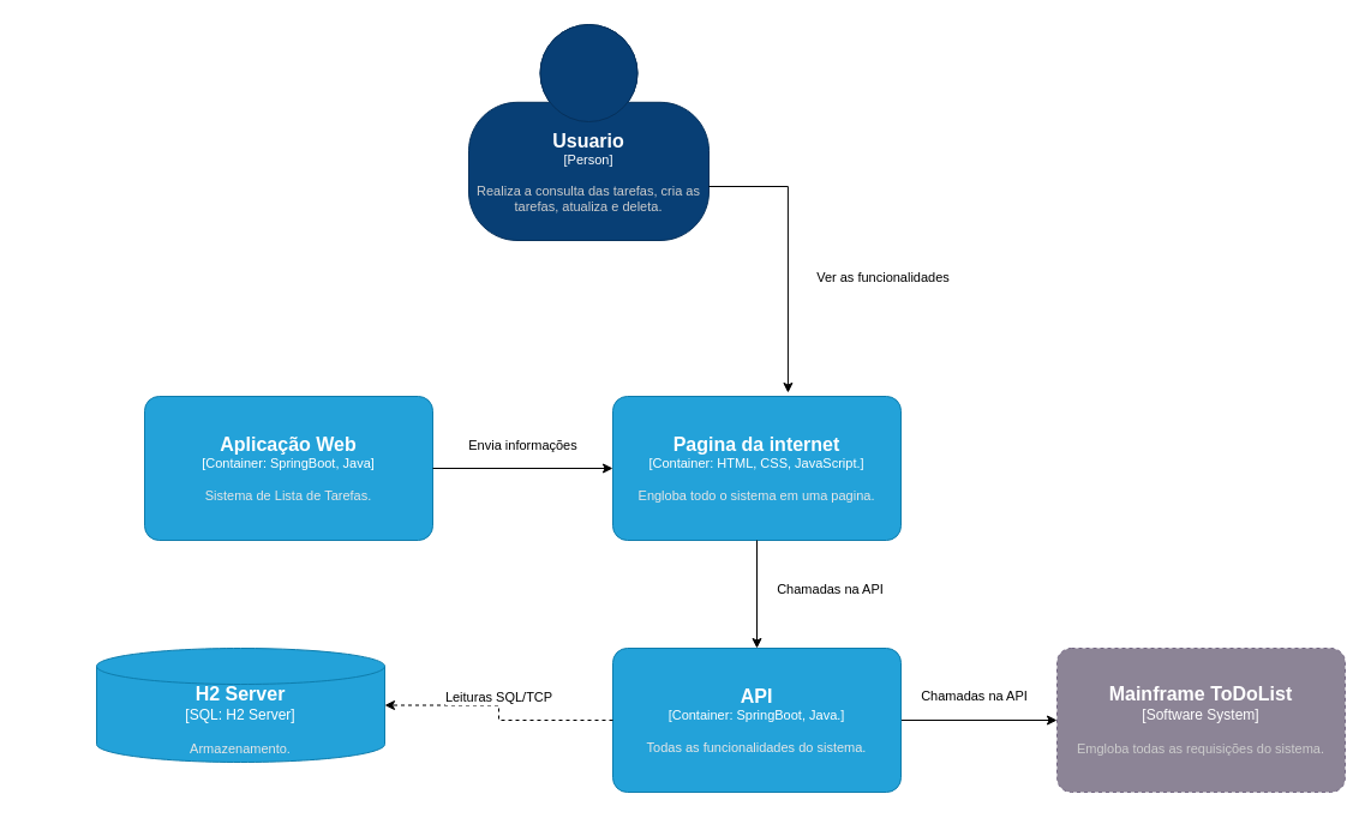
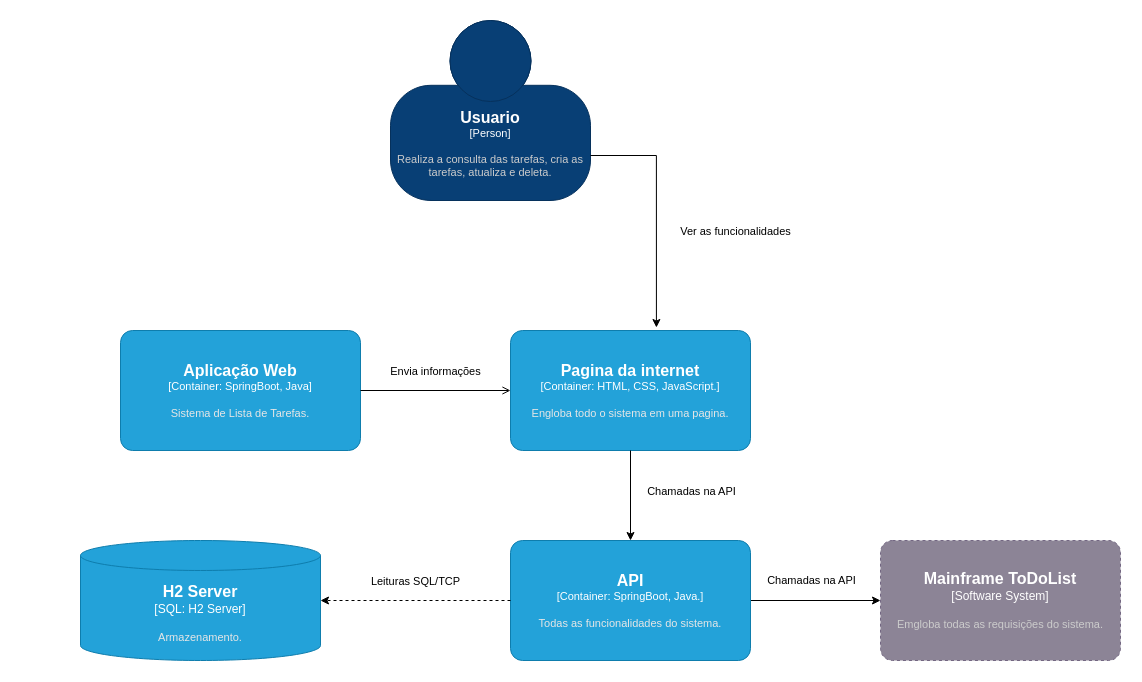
  <mxCell id="0" />
  <mxCell id="1" parent="0" />
  <mxCell id="2" value="&lt;font style=&quot;font-size: 16px&quot;&gt;&lt;b&gt;Usuario&lt;/b&gt;&lt;/font&gt;&lt;div&gt;[Person]&lt;/div&gt;&lt;br&gt;&lt;div&gt;&lt;font style=&quot;font-size: 11px&quot;&gt;&lt;font color=&quot;#cccccc&quot;&gt;Realiza a consulta das tarefas, cria as tarefas, atualiza e deleta.&lt;/font&gt;&lt;/div&gt;" style="html=1;fontSize=11;dashed=0;whiteSpace=wrap;fillColor=#083F75;strokeColor=#06315C;fontColor=#ffffff;shape=mxgraph.c4.person2;align=center;metaEdit=1;points=[[0.5,0,0],[1,0.5,0],[1,0.75,0],[0.75,1,0],[0.5,1,0],[0.25,1,0],[0,0.75,0],[0,0.5,0]];resizable=0;" vertex="1" parent="1"><mxGeometry x="390" y="20" width="200" height="180" as="geometry" /></mxCell>
  <mxCell id="3" value="&lt;font style=&quot;font-size: 16px&quot;&gt;&lt;b&gt;Aplicação Web&lt;/b&gt;&lt;/font&gt;&lt;div&gt;[Container: SpringBoot, Java]&lt;/div&gt;&lt;br&gt;&lt;div&gt;&lt;font style=&quot;font-size: 11px&quot;&gt;&lt;font color=&quot;#E6E6E6&quot;&gt;Sistema de Lista de Tarefas.&lt;/font&gt;&lt;/div&gt;" style="rounded=1;whiteSpace=wrap;html=1;fontSize=11;labelBackgroundColor=none;fillColor=#23A2D9;fontColor=#ffffff;align=center;arcSize=10;strokeColor=#0E7DAD;metaEdit=1;resizable=0;points=[[0.25,0,0],[0.5,0,0],[0.75,0,0],[1,0.25,0],[1,0.5,0],[1,0.75,0],[0.75,1,0],[0.5,1,0],[0.25,1,0],[0,0.75,0],[0,0.5,0],[0,0.25,0]];" vertex="1" parent="1"><mxGeometry x="120" y="330" width="240" height="120" as="geometry" /></mxCell>
  <mxCell id="4" value="&lt;font style=&quot;font-size: 16px&quot;&gt;&lt;b&gt;Pagina da internet&lt;/b&gt;&lt;/font&gt;&lt;div&gt;[Container: HTML, CSS, JavaScript.]&lt;/div&gt;&lt;br&gt;&lt;div&gt;&lt;font style=&quot;font-size: 11px&quot;&gt;&lt;font color=&quot;#E6E6E6&quot;&gt;Engloba todo o sistema em uma pagina.&lt;/font&gt;&lt;/div&gt;" style="rounded=1;whiteSpace=wrap;html=1;fontSize=11;labelBackgroundColor=none;fillColor=#23A2D9;fontColor=#ffffff;align=center;arcSize=10;strokeColor=#0E7DAD;metaEdit=1;resizable=0;points=[[0.25,0,0],[0.5,0,0],[0.75,0,0],[1,0.25,0],[1,0.5,0],[1,0.75,0],[0.75,1,0],[0.5,1,0],[0.25,1,0],[0,0.75,0],[0,0.5,0],[0,0.25,0]];" vertex="1" parent="1"><mxGeometry x="510" y="330" width="240" height="120" as="geometry" /></mxCell>
- <mxCell id="5" style="edgeStyle=orthogonalEdgeStyle;rounded=0;orthogonalLoop=1;jettySize=auto;html=1;exitX=1;exitY=0.5;exitDx=0;exitDy=0;exitPerimeter=0;entryX=0;entryY=0.5;entryDx=0;entryDy=0;entryPerimeter=0;" edge="1" parent="1" source="3" target="4"><mxGeometry relative="1" as="geometry" /></mxCell>
+ <mxCell id="5" style="edgeStyle=orthogonalEdgeStyle;rounded=0;orthogonalLoop=1;jettySize=auto;html=1;exitX=1;exitY=0.5;exitDx=0;exitDy=0;exitPerimeter=0;entryX=0;entryY=0.5;entryDx=0;entryDy=0;entryPerimeter=0;endArrow=open;" edge="1" parent="1" source="3" target="4"><mxGeometry relative="1" as="geometry" /></mxCell>
  <mxCell id="6" style="edgeStyle=orthogonalEdgeStyle;rounded=0;orthogonalLoop=1;jettySize=auto;html=1;exitX=1;exitY=0.5;exitDx=0;exitDy=0;exitPerimeter=0;" edge="1" parent="1" source="7" target="13"><mxGeometry relative="1" as="geometry" /></mxCell>
  <mxCell id="7" value="&lt;font style=&quot;font-size: 16px&quot;&gt;&lt;b&gt;API&lt;/b&gt;&lt;/font&gt;&lt;div&gt;[Container: SpringBoot, Java.]&lt;/div&gt;&lt;br&gt;&lt;div&gt;&lt;font style=&quot;font-size: 11px&quot;&gt;&lt;font color=&quot;#E6E6E6&quot;&gt;Todas as funcionalidades do sistema.&lt;/font&gt;&lt;/div&gt;" style="rounded=1;whiteSpace=wrap;html=1;fontSize=11;labelBackgroundColor=none;fillColor=#23A2D9;fontColor=#ffffff;align=center;arcSize=10;strokeColor=#0E7DAD;metaEdit=1;resizable=0;points=[[0.25,0,0],[0.5,0,0],[0.75,0,0],[1,0.25,0],[1,0.5,0],[1,0.75,0],[0.75,1,0],[0.5,1,0],[0.25,1,0],[0,0.75,0],[0,0.5,0],[0,0.25,0]];" vertex="1" parent="1"><mxGeometry x="510" y="540" width="240" height="120" as="geometry" /></mxCell>
  <mxCell id="8" style="edgeStyle=orthogonalEdgeStyle;rounded=0;orthogonalLoop=1;jettySize=auto;html=1;exitX=0.5;exitY=1;exitDx=0;exitDy=0;exitPerimeter=0;entryX=0.5;entryY=0;entryDx=0;entryDy=0;entryPerimeter=0;" edge="1" parent="1" source="4" target="7"><mxGeometry relative="1" as="geometry" /></mxCell>
  <mxCell id="9" value="Chamadas na API" style="edgeLabel;html=1;align=center;verticalAlign=middle;resizable=0;points=[];" connectable="0" vertex="1" parent="8"><mxGeometry x="-0.257" y="-11" relative="1" as="geometry"><mxPoint x="71" y="7" as="offset" /></mxGeometry></mxCell>
  <mxCell id="10" style="edgeStyle=orthogonalEdgeStyle;rounded=0;orthogonalLoop=1;jettySize=auto;html=1;exitX=1;exitY=0.75;exitDx=0;exitDy=0;exitPerimeter=0;entryX=0.608;entryY=-0.025;entryDx=0;entryDy=0;entryPerimeter=0;" edge="1" parent="1" source="2" target="4"><mxGeometry relative="1" as="geometry" /></mxCell>
- <mxCell id="11" value="&lt;font style=&quot;font-size: 16px&quot;&gt;&lt;b&gt;H2 Server&lt;/b&gt;&lt;/font&gt;&lt;div&gt;[SQL:&amp;nbsp;H2 Server]&lt;/div&gt;&lt;br&gt;&lt;div&gt;&lt;font style=&quot;font-size: 11px&quot;&gt;&lt;font color=&quot;#E6E6E6&quot;&gt;Armazenamento.&lt;/font&gt;&lt;/div&gt;" style="shape=cylinder3;size=15;whiteSpace=wrap;html=1;boundedLbl=1;rounded=0;labelBackgroundColor=none;fillColor=#23A2D9;fontSize=12;fontColor=#ffffff;align=center;strokeColor=#0E7DAD;metaEdit=1;points=[[0.5,0,0],[1,0.25,0],[1,0.5,0],[1,0.75,0],[0.5,1,0],[0,0.75,0],[0,0.5,0],[0,0.25,0]];resizable=0;" vertex="1" parent="1"><mxGeometry x="80" y="540" width="240" height="95" as="geometry" /></mxCell>
+ <mxCell id="11" value="&lt;font style=&quot;font-size: 16px&quot;&gt;&lt;b&gt;H2 Server&lt;/b&gt;&lt;/font&gt;&lt;div&gt;[SQL:&amp;nbsp;H2 Server]&lt;/div&gt;&lt;br&gt;&lt;div&gt;&lt;font style=&quot;font-size: 11px&quot;&gt;&lt;font color=&quot;#E6E6E6&quot;&gt;Armazenamento.&lt;/font&gt;&lt;/div&gt;" style="shape=cylinder3;size=15;whiteSpace=wrap;html=1;boundedLbl=1;rounded=0;labelBackgroundColor=none;fillColor=#23A2D9;fontSize=12;fontColor=#ffffff;align=center;strokeColor=#0E7DAD;metaEdit=1;points=[[0.5,0,0],[1,0.25,0],[1,0.5,0],[1,0.75,0],[0.5,1,0],[0,0.75,0],[0,0.5,0],[0,0.25,0]];resizable=0;" vertex="1" parent="1"><mxGeometry x="80" y="540" width="240" height="120" as="geometry" /></mxCell>
  <mxCell id="12" style="edgeStyle=orthogonalEdgeStyle;rounded=0;orthogonalLoop=1;jettySize=auto;html=1;exitX=0;exitY=0.5;exitDx=0;exitDy=0;exitPerimeter=0;entryX=1;entryY=0.5;entryDx=0;entryDy=0;entryPerimeter=0;dashed=1;" edge="1" parent="1" source="7" target="11"><mxGeometry relative="1" as="geometry" /></mxCell>
  <mxCell id="13" value="&lt;font style=&quot;font-size: 16px&quot;&gt;&lt;b&gt;Mainframe ToDoList&lt;/b&gt;&lt;/font&gt;&lt;div&gt;[Software System]&lt;/div&gt;&lt;br&gt;&lt;div&gt;&lt;font style=&quot;font-size: 11px&quot;&gt;&lt;font color=&quot;#cccccc&quot;&gt;Emgloba todas as requisições do sistema.&lt;/font&gt;&lt;/div&gt;" style="rounded=1;whiteSpace=wrap;html=1;labelBackgroundColor=none;fillColor=#8C8496;fontColor=#ffffff;align=center;arcSize=10;strokeColor=#736782;metaEdit=1;resizable=0;points=[[0.25,0,0],[0.5,0,0],[0.75,0,0],[1,0.25,0],[1,0.5,0],[1,0.75,0],[0.75,1,0],[0.5,1,0],[0.25,1,0],[0,0.75,0],[0,0.5,0],[0,0.25,0]];dashed=1;" vertex="1" parent="1"><mxGeometry x="880" y="540" width="240" height="120" as="geometry" /></mxCell>
  <mxCell id="14" value="Ver as funcionalidades" style="edgeLabel;html=1;align=center;verticalAlign=middle;resizable=0;points=[];" connectable="0" vertex="1" parent="1"><mxGeometry x="340" y="220.003" as="geometry"><mxPoint x="394" y="10" as="offset" /></mxGeometry></mxCell>
  <mxCell id="15" value="Leituras SQL/TCP" style="edgeLabel;html=1;align=center;verticalAlign=middle;resizable=0;points=[];" connectable="0" vertex="1" parent="1"><mxGeometry x="20" y="570.003" as="geometry"><mxPoint x="394" y="10" as="offset" /></mxGeometry></mxCell>
  <mxCell id="16" value="Envia informações" style="edgeLabel;html=1;align=center;verticalAlign=middle;resizable=0;points=[];" connectable="0" vertex="1" parent="1"><mxGeometry x="40" y="360.003" as="geometry"><mxPoint x="394" y="10" as="offset" /></mxGeometry></mxCell>
  <mxCell id="17" value="Chamadas na API" style="edgeLabel;html=1;align=center;verticalAlign=middle;resizable=0;points=[];" connectable="0" vertex="1" parent="1"><mxGeometry x="810" y="579.997" as="geometry" /></mxCell>
